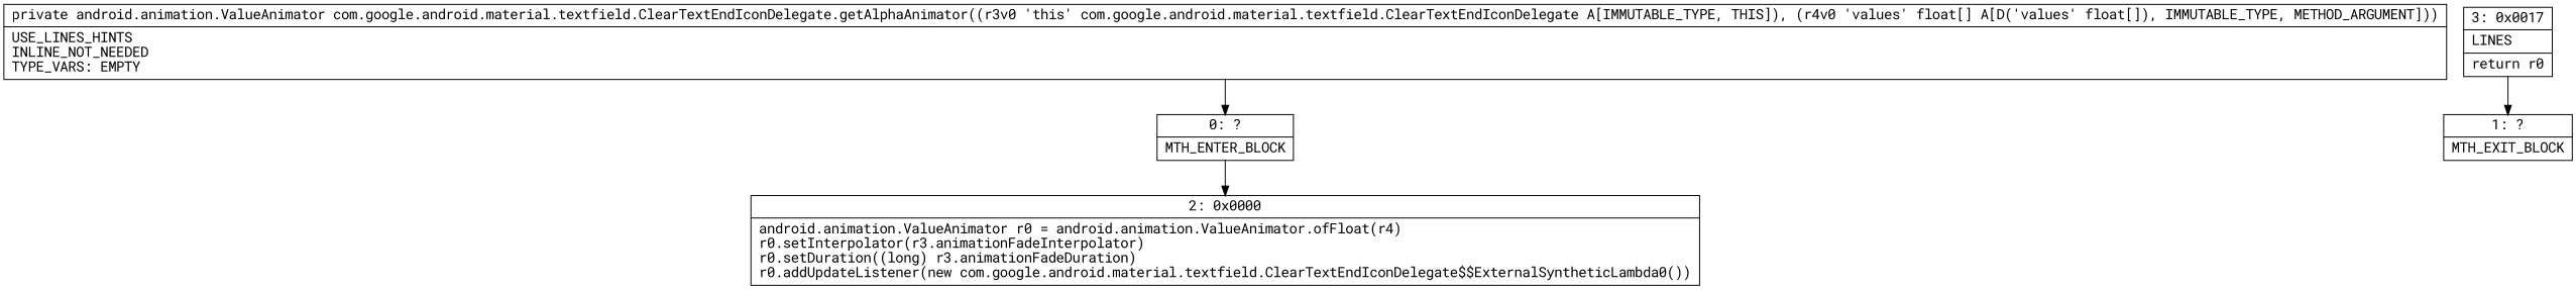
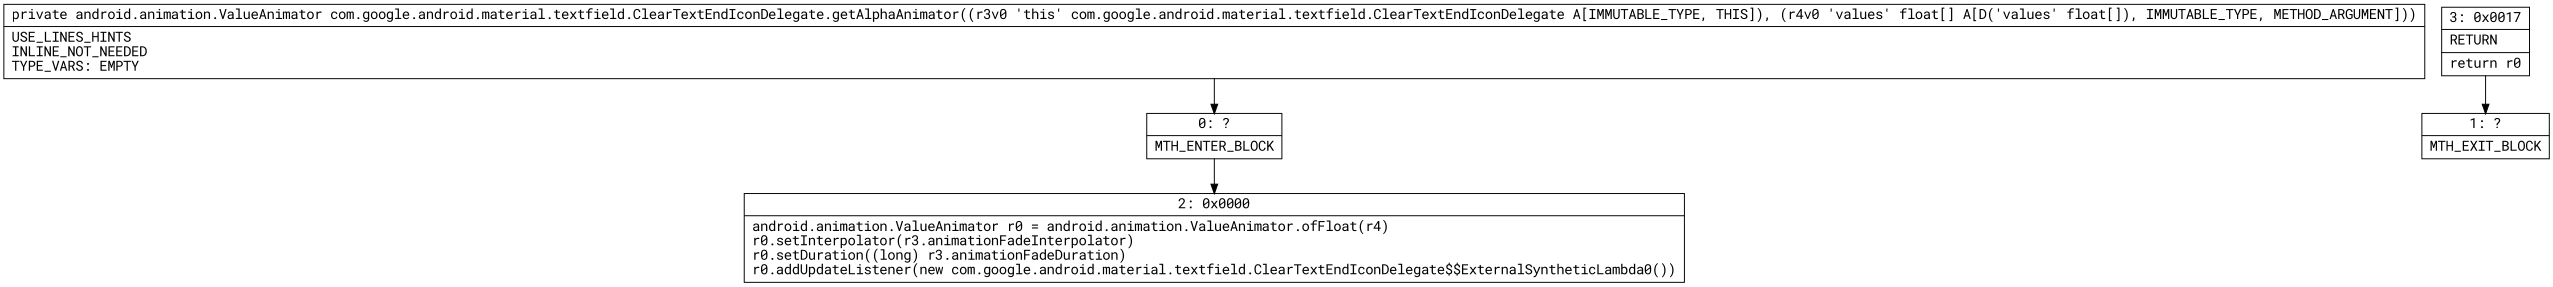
  digraph {
    fontname="Roboto Mono"
    node [fontname="Roboto Mono" shape=record]
    edge [fontname="Roboto Mono"]
    n1 [label="{0\:\ ?|MTH_ENTER_BLOCK\l}"]
    n2 [label="{2\:\ 0x0000|android.animation.ValueAnimator r0 = android.animation.ValueAnimator.ofFloat(r4)\lr0.setInterpolator(r3.animationFadeInterpolator)\lr0.setDuration((long) r3.animationFadeDuration)\lr0.addUpdateListener(new com.google.android.material.textfield.ClearTextEndIconDelegate$$ExternalSyntheticLambda0())\l}"]
-   n3 [label="{3\:\ 0x0017|LINES\l|return r0\l}"]
+   n3 [label="{3\:\ 0x0017|RETURN\l|return r0\l}"]
    n4 [label="{1\:\ ?|MTH_EXIT_BLOCK\l}"]
    n5 [label="{private android.animation.ValueAnimator com.google.android.material.textfield.ClearTextEndIconDelegate.getAlphaAnimator((r3v0 'this' com.google.android.material.textfield.ClearTextEndIconDelegate A[IMMUTABLE_TYPE, THIS]), (r4v0 'values' float[] A[D('values' float[]), IMMUTABLE_TYPE, METHOD_ARGUMENT]))  | USE_LINES_HINTS\lINLINE_NOT_NEEDED\lTYPE_VARS: EMPTY\l}"]
    n1 -> n2
    n3 -> n4
    n5 -> n1
  }
